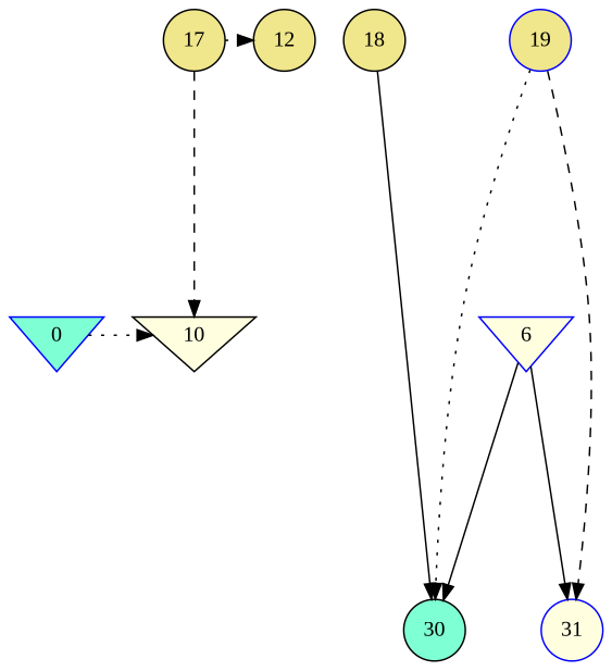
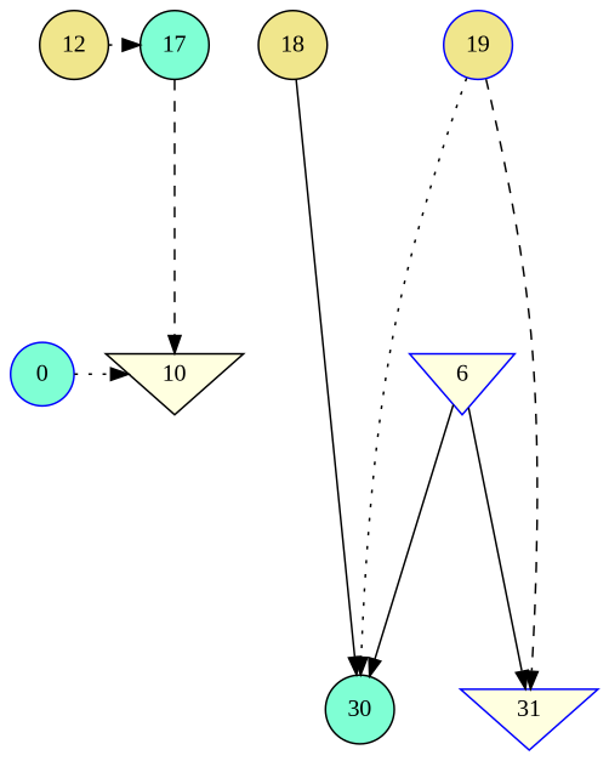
  digraph {
    fontname="Liberation Serif"
    ranksep=2.0
    node [color=black fillcolor=khaki fontname="Liberation Serif" shape=circle style=filled]
    edge [fontname="Liberation Serif" style=dotted]
-   0 [color=blue fillcolor=aquamarine shape=invtriangle]
+   0 [color=blue fillcolor=aquamarine]
    6 [color=blue fillcolor=lightyellow shape=invtriangle]
    10 [fillcolor=lightyellow shape=invtriangle]
    12
-   17
+   17 [fillcolor=aquamarine]
    18
    19 [color=blue]
    30 [fillcolor=aquamarine]
-   31 [color=blue fillcolor=lightyellow]
+   31 [color=blue fillcolor=lightyellow shape=invtriangle]
    subgraph sub_1 {
      rank=same
      0
      6
      10
    }
    subgraph sub_2 {
      rank=same
      12
      17
      18
      19
    }
    subgraph sub_3 {
      rank=same
      30
      31
    }
    0 -> 10
    6 -> 30 [style=solid]
    6 -> 31 [style=solid]
    17 -> 10 [style=dashed]
-   17 -> 12
+   12 -> 17
    18 -> 30 [style=solid]
    19 -> 30
    19 -> 31 [style=dashed]
  }
